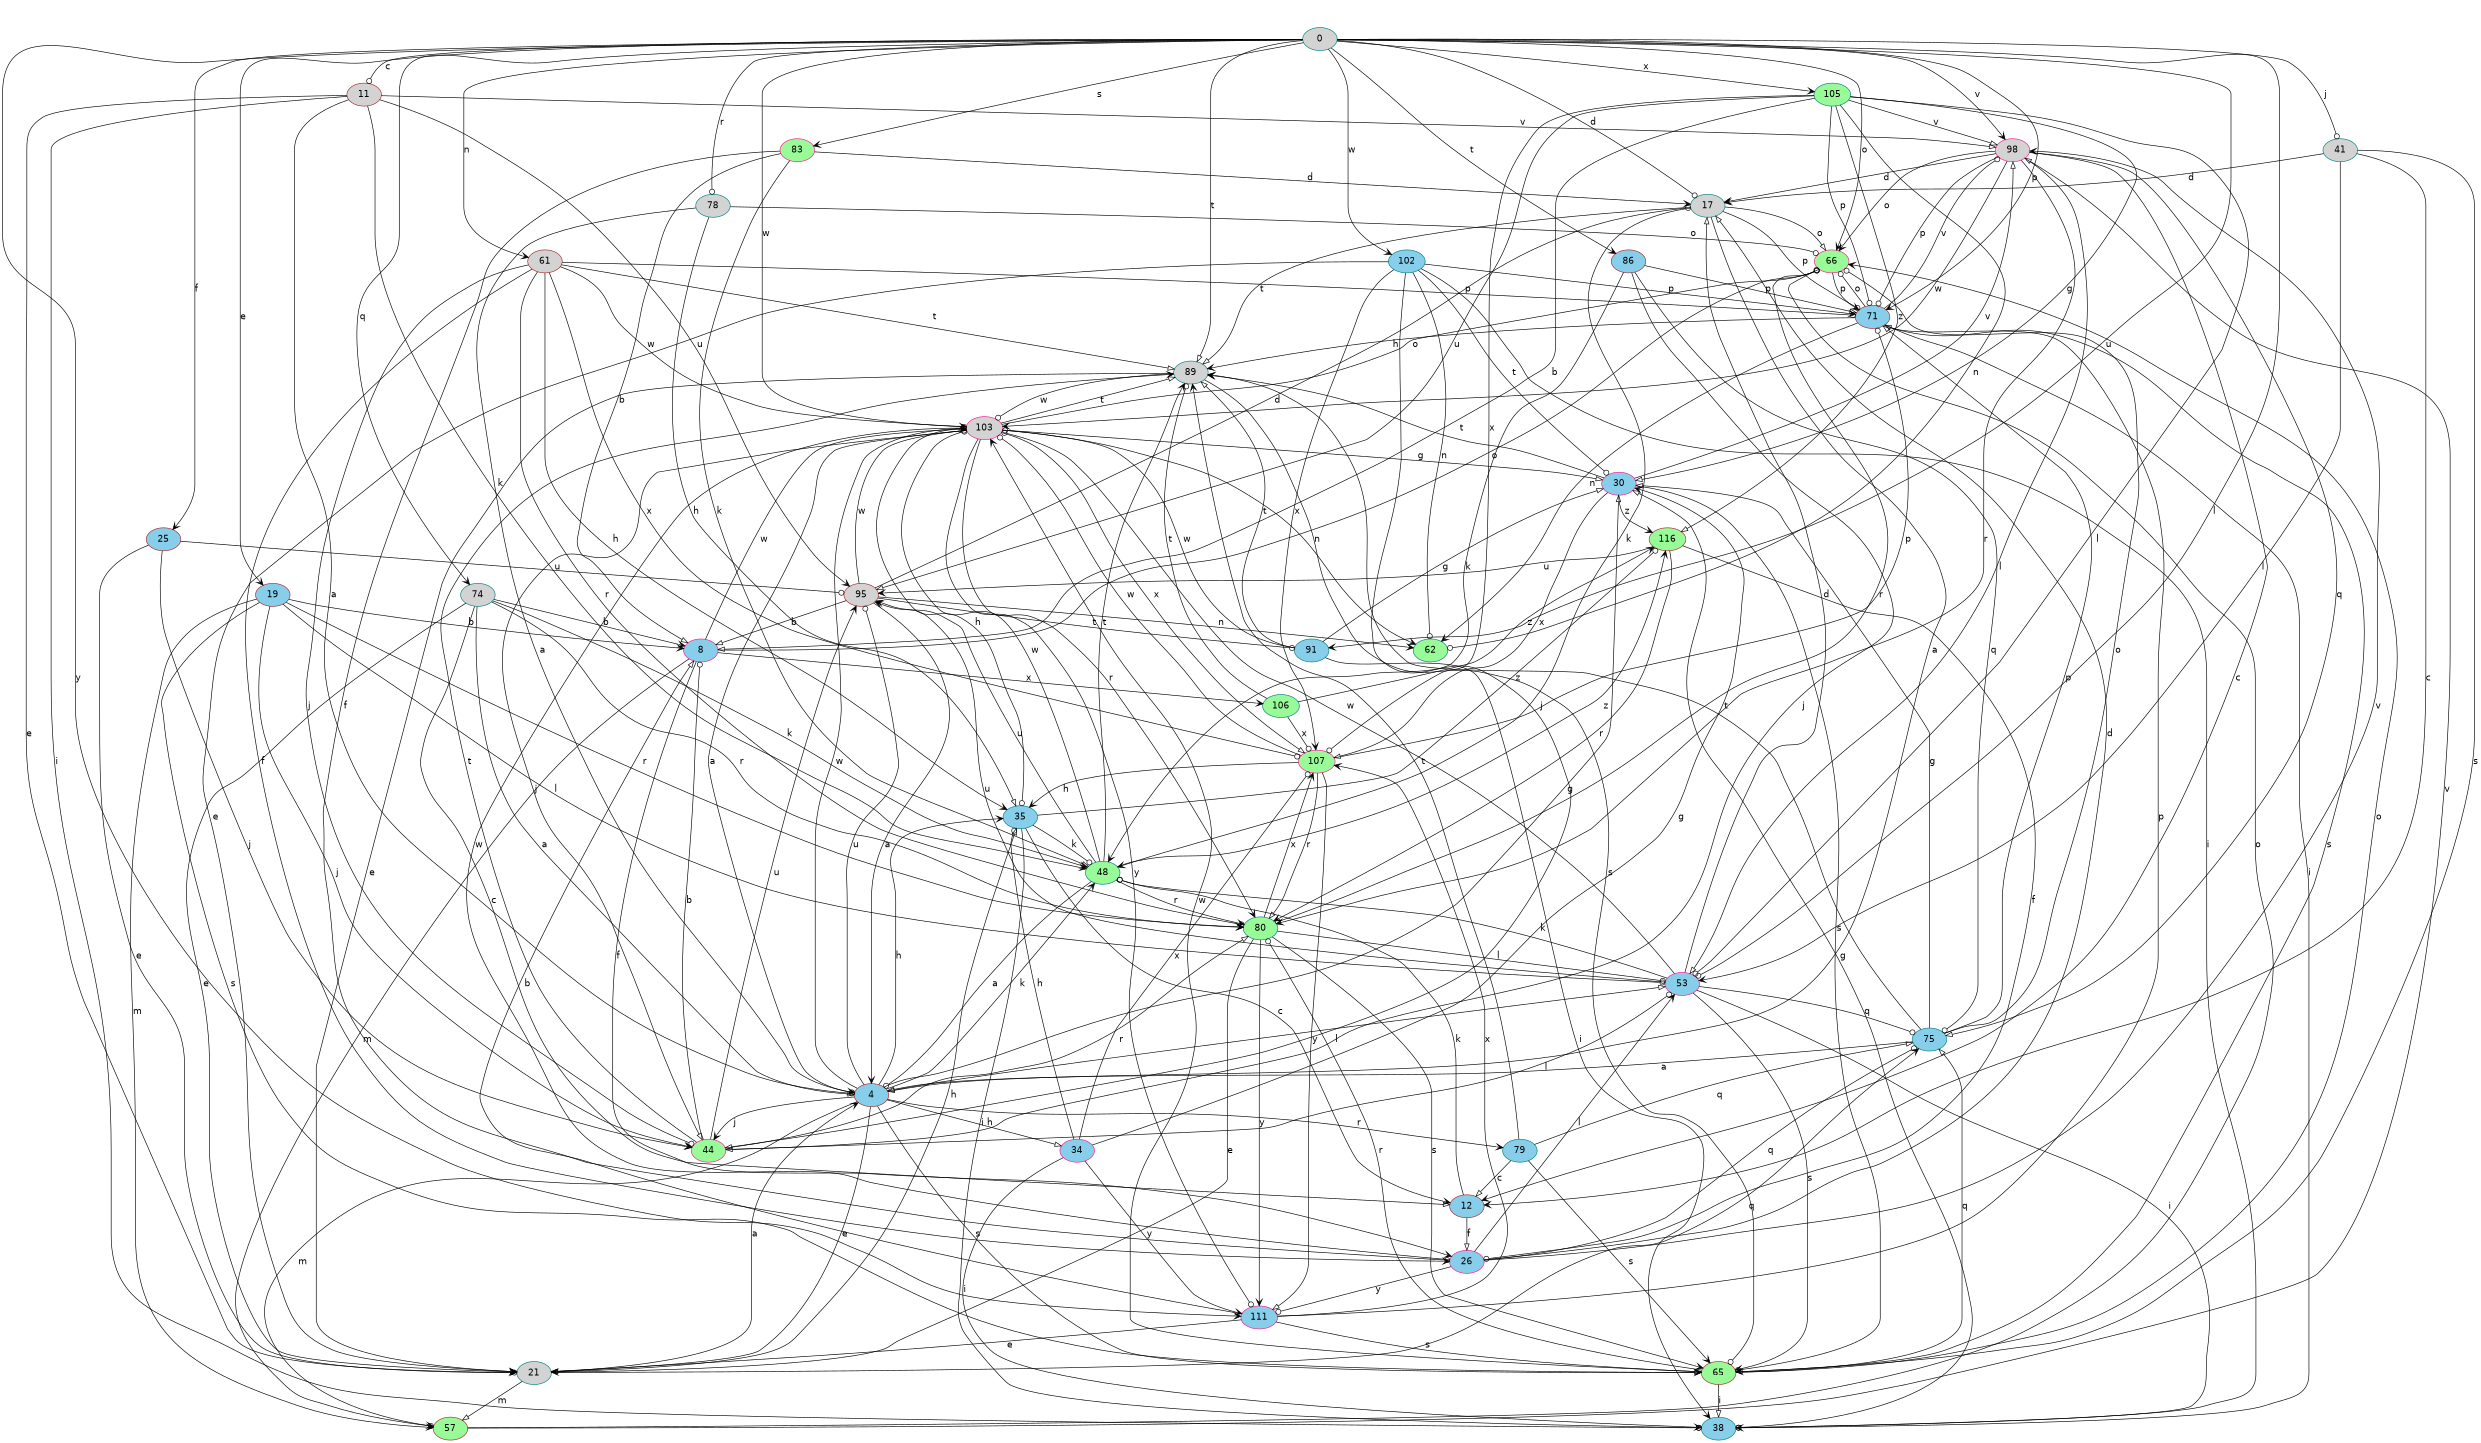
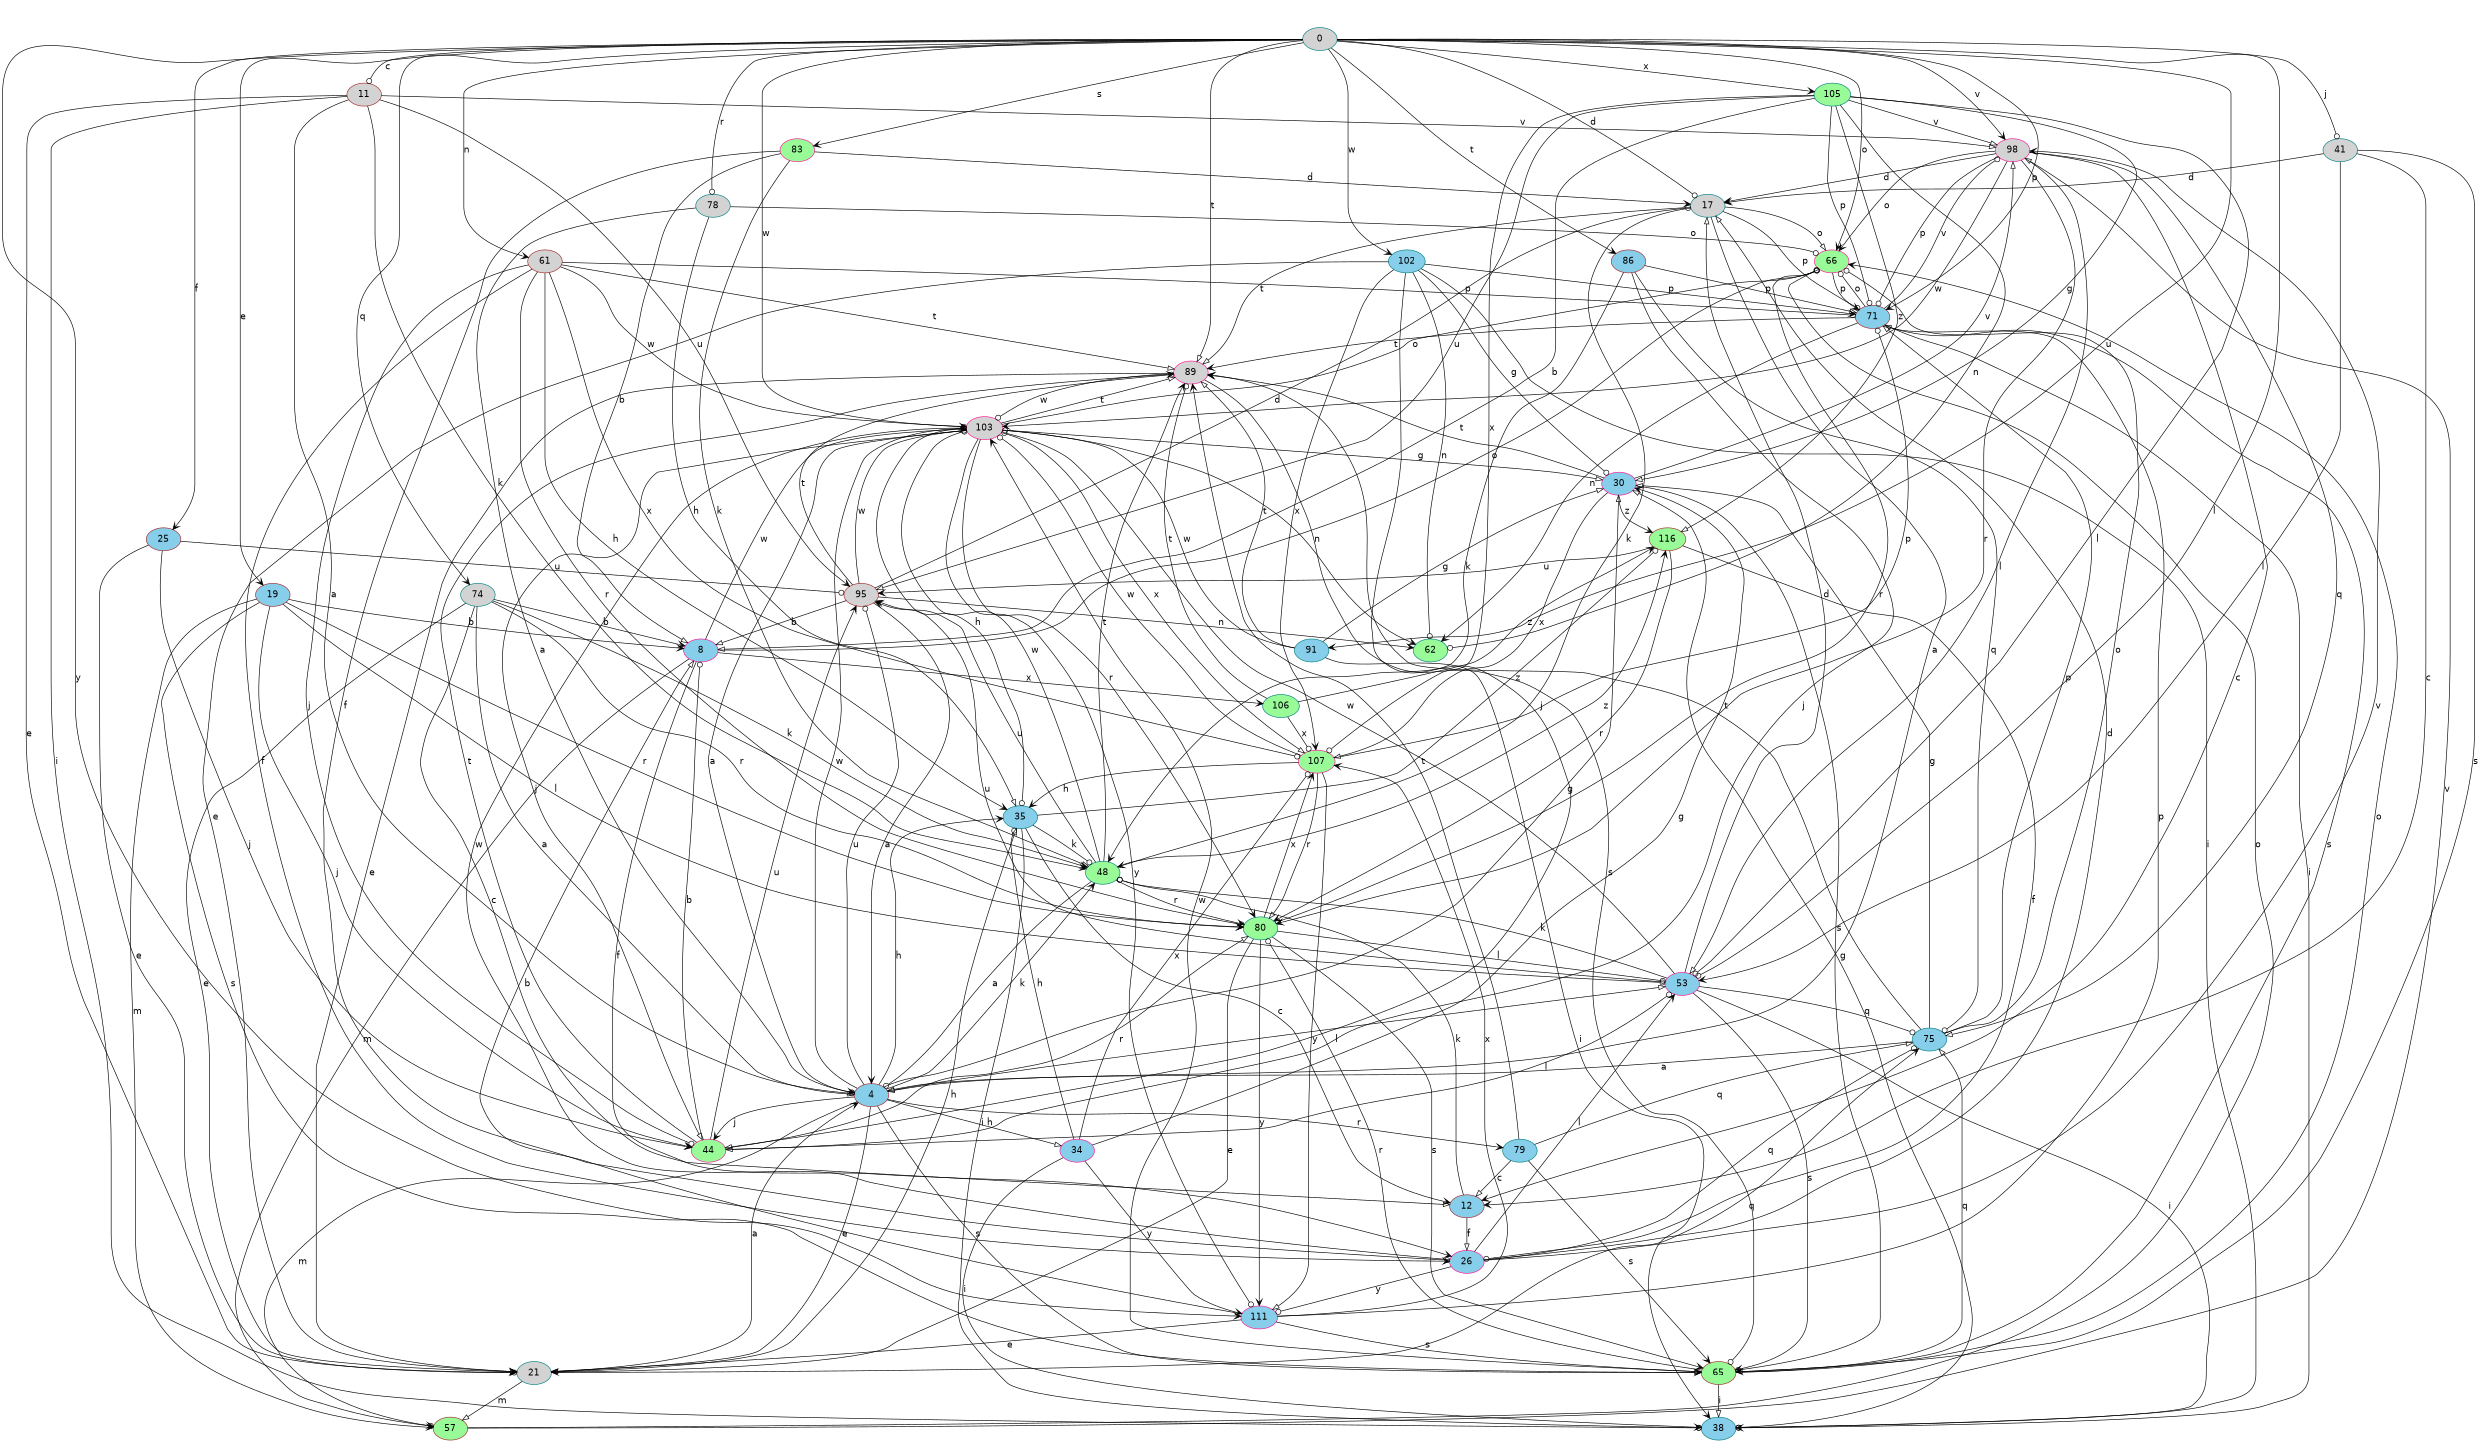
  strict digraph {
    fontname="DejaVu Sans"
    node [color=teal fillcolor=skyblue fontname="DejaVu Sans" style=filled]
    edge [arrowhead=vee fontname="DejaVu Sans"]
    0 [fillcolor=lightgrey]
    11 [color=brown fillcolor=lightgrey]
    17 [fillcolor=lightgrey]
    19 [color=brown]
    25 [color=brown]
    41 [fillcolor=lightgrey]
    53 [color=deeppink]
    61 [color=brown fillcolor=lightgrey]
    66 [color=deeppink fillcolor=palegreen]
    71 [color=brown]
    74 [fillcolor=lightgrey]
    78 [fillcolor=lightgrey]
    83 [color=deeppink fillcolor=palegreen]
    86 [color=brown]
-   89 [fillcolor=lightgrey]
+   89 [color=deeppink fillcolor=lightgrey]
    91
    98 [color=deeppink fillcolor=lightgrey]
    102
    103 [color=deeppink fillcolor=lightgrey]
    105 [fillcolor=palegreen]
    111 [color=deeppink]
    4 [color=brown]
    21 [fillcolor=lightgrey]
    48 [fillcolor=palegreen]
    n25 [color=brown fillcolor=lightgrey label=95]
    38
    44 [color=deeppink fillcolor=palegreen]
    57 [color=brown fillcolor=palegreen]
    n29 [color=brown fillcolor=palegreen label=65]
    8 [color=deeppink]
    80 [fillcolor=palegreen]
    12 [color=brown]
    75
    35
    26 [color=deeppink]
    107 [color=deeppink fillcolor=palegreen]
    62 [fillcolor=palegreen]
    30 [color=deeppink]
    116 [color=brown fillcolor=palegreen]
    34 [color=deeppink]
    79
    106 [fillcolor=palegreen]
    0 -> 11 [arrowhead=odot label=c]
    0 -> 17 [arrowhead=odot label=d]
    0 -> 19 [label=e]
    0 -> 25 [label=f]
    0 -> 41 [arrowhead=odot label=j]
    0 -> 53 [arrowhead=odot label=l]
    0 -> 61 [label=n]
    0 -> 66 [label=o]
    0 -> 71 [label=p]
    0 -> 74 [label=q]
    0 -> 78 [arrowhead=odot label=r]
    0 -> 83 [label=s]
    0 -> 86 [label=t]
    0 -> 89 [arrowhead=onormal label=t]
    0 -> 91 [label=u]
    0 -> 98 [label=v]
    0 -> 102 [label=w]
    0 -> 103 [arrowhead=odot label=w]
    0 -> 105 [label=x]
    0 -> 111 [label=y]
    11 -> 98 [arrowhead=onormal label=v]
    11 -> 4 [arrowhead=odot label=a]
    11 -> 21 [label=e]
    11 -> 48 [label=k]
    11 -> n25 [label=u]
    11 -> 38 [arrowhead=odot label=i]
    17 -> 66 [arrowhead=onormal label=o]
    17 -> 71 [arrowhead=odot label=p]
    17 -> 89 [arrowhead=onormal label=t]
    17 -> 4 [arrowhead=onormal label=a]
    17 -> 48 [label=k]
    19 -> 53 [arrowhead=odot label=l]
    19 -> 44 [label=j]
    19 -> 57 [label=m]
    19 -> n29 [arrowhead=onormal label=s]
    19 -> 8 [label=b]
    19 -> 80 [label=r]
    25 -> 21 [arrowhead=odot label=e]
    25 -> n25 [arrowhead=odot label=u]
    25 -> 44 [label=j]
    41 -> 17 [label=d]
    41 -> 53 [label=l]
    41 -> n29 [arrowhead=onormal label=s]
    41 -> 12 [label=c]
    53 -> 17 [arrowhead=onormal label=d]
    53 -> 103 [arrowhead=odot label=w]
    53 -> 48 [arrowhead=odot label=k]
    53 -> n25 [label=u]
    53 -> 38 [arrowhead=odot label=i]
    53 -> n29 [label=s]
    53 -> 75 [arrowhead=odot label=q]
    61 -> 71 [arrowhead=odot label=p]
    61 -> 89 [arrowhead=onormal label=t]
    61 -> 103 [label=w]
    61 -> 44 [arrowhead=odot label=j]
    61 -> 80 [arrowhead=odot label=r]
    61 -> 35 [label=h]
    61 -> 26 [label=f]
    61 -> 107 [arrowhead=odot label=x]
    66 -> 71 [label=p]
    66 -> 80 [arrowhead=odot label=r]
    71 -> 66 [arrowhead=odot label=o]
-   71 -> 89 [label=h]
+   71 -> 89 [label=t]
    71 -> 98 [arrowhead=odot label=v]
    71 -> 38 [label=i]
    71 -> n29 [label=s]
    71 -> 62 [label=n]
    74 -> 4 [arrowhead=onormal label=a]
    74 -> 21 [label=e]
    74 -> 48 [label=k]
    74 -> 8 [label=b]
    74 -> 80 [label=r]
    74 -> 12 [arrowhead=onormal label=c]
    78 -> 66 [arrowhead=odot label=o]
    78 -> 4 [label=a]
    78 -> 35 [arrowhead=onormal label=h]
    83 -> 17 [label=d]
    83 -> 48 [arrowhead=onormal label=k]
    83 -> 8 [arrowhead=onormal label=b]
    83 -> 26 [arrowhead=odot label=f]
    86 -> 71 [arrowhead=onormal label=p]
    86 -> 48 [label=k]
    86 -> 44 [arrowhead=onormal label=j]
    86 -> 75 [arrowhead=odot label=q]
    89 -> 103 [arrowhead=odot label=w]
    89 -> 21 [arrowhead=onormal label=e]
    89 -> n29 [arrowhead=odot label=s]
    91 -> 89 [arrowhead=onormal label=t]
    91 -> 103 [arrowhead=odot label=w]
    91 -> 38 [label=i]
    91 -> 30 [arrowhead=onormal label=g]
    98 -> 17 [label=d]
    98 -> 53 [arrowhead=onormal label=l]
    98 -> 66 [label=o]
    98 -> 71 [arrowhead=odot label=p]
    98 -> 103 [label=w]
    98 -> 80 [label=r]
    98 -> 12 [label=c]
    98 -> 75 [arrowhead=onormal label=q]
    102 -> 71 [label=p]
    102 -> 21 [label=e]
    102 -> 38 [arrowhead=odot label=i]
    102 -> 44 [arrowhead=onormal label=j]
    102 -> 107 [label=x]
    102 -> 62 [arrowhead=odot label=n]
-   102 -> 30 [arrowhead=odot label=t]
+   102 -> 30 [arrowhead=odot label=g]
    103 -> 66 [arrowhead=odot label=o]
    103 -> 89 [arrowhead=onormal label=t]
    103 -> 111 [arrowhead=odot label=y]
    103 -> 4 [arrowhead=odot label=a]
    103 -> 44 [arrowhead=onormal label=j]
    103 -> 80 [label=r]
    103 -> 35 [arrowhead=odot label=h]
    103 -> 107 [arrowhead=onormal label=x]
    103 -> 62 [label=n]
    103 -> 30 [arrowhead=onormal label=g]
    105 -> 53 [arrowhead=odot label=l]
    105 -> 71 [arrowhead=odot label=p]
    105 -> 98 [arrowhead=onormal label=v]
    105 -> n25 [arrowhead=onormal label=u]
    105 -> 8 [arrowhead=onormal label=b]
    105 -> 107 [arrowhead=odot label=x]
    105 -> 62 [arrowhead=odot label=n]
    105 -> 30 [arrowhead=onormal label=g]
    105 -> 116 [arrowhead=onormal label=z]
    111 -> 71 [arrowhead=onormal label=p]
    111 -> 21 [arrowhead=onormal label=e]
    111 -> n29 [arrowhead=onormal label=s]
    111 -> 8 [arrowhead=onormal label=b]
    111 -> 107 [label=x]
    4 -> 53 [arrowhead=onormal label=l]
    4 -> 103 [arrowhead=odot label=w]
    4 -> 21 [arrowhead=onormal label=e]
    4 -> 48 [label=k]
    4 -> n25 [arrowhead=odot label=u]
    4 -> 44 [label=j]
    4 -> 57 [label=m]
    4 -> n29 [label=s]
    4 -> 35 [label=h]
    4 -> 30 [arrowhead=onormal label=g]
    4 -> 34 [arrowhead=onormal label=h]
    4 -> 79 [label=r]
    21 -> 4 [label=a]
    21 -> 57 [arrowhead=onormal label=m]
    21 -> 75 [label=q]
    21 -> 35 [arrowhead=onormal label=h]
    48 -> 89 [label=t]
    48 -> 103 [arrowhead=odot label=w]
    48 -> 4 [arrowhead=odot label=a]
    48 -> n25 [label=u]
    48 -> 80 [label=r]
    48 -> 116 [label=z]
    n25 -> 17 [arrowhead=odot label=d]
-   n25 -> 91 [arrowhead=odot label=t]
+   n25 -> 89 [arrowhead=odot label=t]
    n25 -> 103 [arrowhead=odot label=w]
    n25 -> 4 [label=a]
    n25 -> 8 [arrowhead=onormal label=b]
    n25 -> 62 [label=n]
    38 -> 30 [arrowhead=onormal label=g]
    44 -> 53 [arrowhead=odot label=l]
    44 -> 89 [label=t]
    44 -> n25 [label=u]
    44 -> 8 [arrowhead=odot label=b]
    44 -> 80 [arrowhead=onormal label=r]
    57 -> 66 [arrowhead=odot label=o]
    57 -> 98 [arrowhead=onormal label=v]
    n29 -> 66 [label=o]
    n29 -> 103 [label=w]
    n29 -> 38 [arrowhead=onormal label=i]
    n29 -> 80 [arrowhead=odot label=r]
    n29 -> 75 [arrowhead=onormal label=q]
    8 -> 66 [arrowhead=odot label=o]
    8 -> 103 [label=w]
    8 -> 57 [arrowhead=odot label=m]
    8 -> 26 [label=f]
    8 -> 106 [label=x]
    80 -> 53 [arrowhead=odot label=l]
    80 -> 111 [label=y]
    80 -> 21 [label=e]
    80 -> n29 [label=s]
    80 -> 107 [label=x]
    12 -> 48 [arrowhead=odot label=k]
    12 -> 26 [arrowhead=onormal label=f]
    75 -> 66 [arrowhead=odot label=o]
    75 -> 71 [arrowhead=onormal label=p]
    75 -> 89 [label=t]
    75 -> 4 [arrowhead=onormal label=a]
    75 -> 30 [arrowhead=onormal label=g]
    35 -> 48 [arrowhead=odot label=k]
    35 -> 38 [arrowhead=odot label=i]
    35 -> 12 [label=c]
    35 -> 116 [arrowhead=odot label=z]
    26 -> 17 [arrowhead=onormal label=d]
    26 -> 53 [label=l]
    26 -> 98 [label=v]
    26 -> 103 [arrowhead=odot label=w]
    26 -> 111 [arrowhead=odot label=y]
    26 -> 75 [arrowhead=odot label=q]
    107 -> 71 [arrowhead=odot label=p]
    107 -> 103 [arrowhead=odot label=w]
    107 -> 111 [arrowhead=onormal label=y]
    107 -> 80 [arrowhead=onormal label=r]
    107 -> 35 [label=h]
    30 -> 89 [label=t]
    30 -> 98 [arrowhead=onormal label=v]
    30 -> n29 [arrowhead=odot label=s]
    30 -> 107 [arrowhead=onormal label=x]
    30 -> 116 [label=z]
    116 -> n25 [label=u]
    116 -> 80 [label=r]
    116 -> 26 [arrowhead=odot label=f]
    34 -> 111 [label=y]
    34 -> 38 [label=i]
    34 -> 35 [arrowhead=odot label=h]
    34 -> 107 [arrowhead=odot label=x]
    34 -> 30 [label=g]
    79 -> 89 [label=t]
    79 -> n29 [label=s]
    79 -> 12 [arrowhead=onormal label=c]
    79 -> 75 [arrowhead=onormal label=q]
    106 -> 89 [arrowhead=odot label=t]
    106 -> 107 [arrowhead=odot label=x]
    106 -> 116 [label=z]
  }
